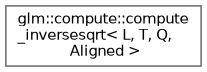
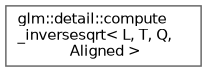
  digraph {
    rankdir=LR
-   n1 [color=grey40 fillcolor=white fontname=Helvetica fontsize=10 height=0.2 label="glm::compute::compute\l_inversesqrt\< L, T, Q,\l Aligned \>" shape=box style=filled width=0.4]
+   n1 [color=grey40 fillcolor=white fontname=Helvetica fontsize=10 height=0.2 label="glm::detail::compute\l_inversesqrt\< L, T, Q,\l Aligned \>" shape=box style=filled width=0.4]
  }
